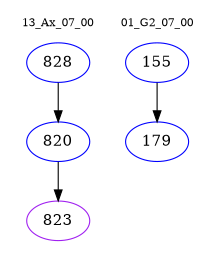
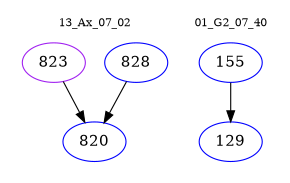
  digraph {
    node [color=blue]
    edge [color=black]
    n1 [label=828]
    n2 [label=820]
    n3 [color=purple label=823]
    n4 [label=155]
-   n5 [label=179]
+   n5 [label=129]
    subgraph cluster_1 {
      color=white
      fontsize=10
-     label="13_Ax_07_00"
+     label="13_Ax_07_02"
      n1
      n2
      n3
    }
    subgraph cluster_2 {
      color=white
      fontsize=10
-     label="01_G2_07_00"
+     label="01_G2_07_40"
      n4
      n5
    }
    n1 -> n2
-   n2 -> n3
+   n3 -> n2
    n4 -> n5
  }
